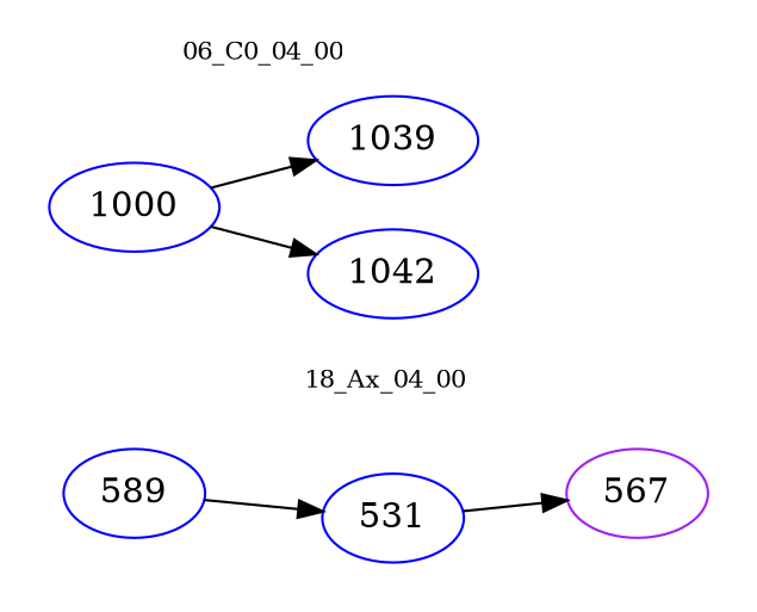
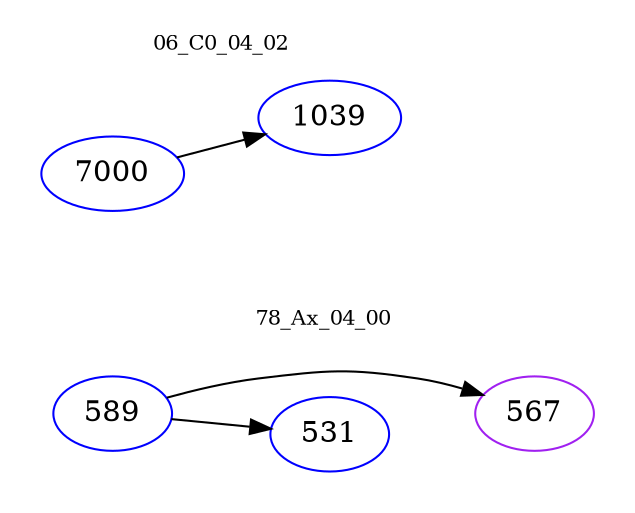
  digraph {
    rankdir=LR
    node [color=blue]
    edge [color=black]
    n1 [label=531]
    n2 [color=purple label=567]
    n3 [label=589]
-   n4 [label=1000]
-   n5 [label=1042]
+   n4 [label=7000]
    n6 [label=1039]
    subgraph cluster_1 {
      color=white
      fontsize=10
-     label="18_Ax_04_00"
+     label="78_Ax_04_00"
      n1
      n2
      n3
    }
    subgraph cluster_2 {
      color=white
      fontsize=10
-     label="06_C0_04_00"
+     label="06_C0_04_02"
      n4
-     n5
      n6
    }
-   n1 -> n2
+   n3 -> n2
    n3 -> n1
-   n4 -> n5
    n4 -> n6
  }
